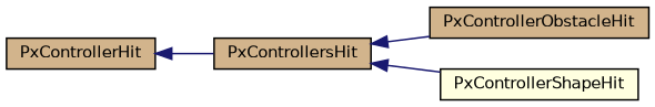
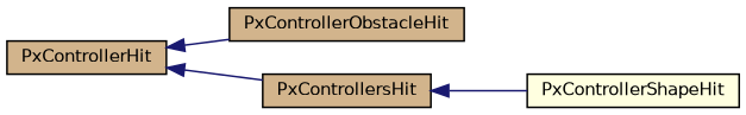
  digraph {
    rankdir=LR
    node [color=black fillcolor=tan fontname=Helvetica fontsize=10 shape=record style=filled]
    edge [color=midnightblue dir=back fontname=Helvetica fontsize=10 labelfontname=Helvetica labelfontsize=10 style=solid]
    n1 [height=0.2 label=PxControllerHit width=0.4]
    n2 [height=0.2 label=PxControllerObstacleHit width=0.4]
    n3 [height=0.2 label=PxControllersHit width=0.4]
    n4 [fillcolor=lightyellow height=0.2 label=PxControllerShapeHit width=0.4]
-   n3 -> n2
+   n1 -> n2
    n1 -> n3
    n3 -> n4
  }
